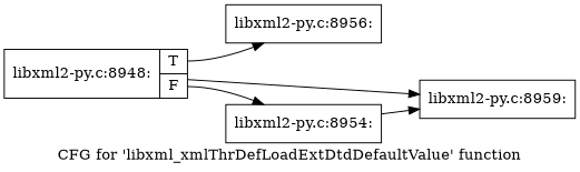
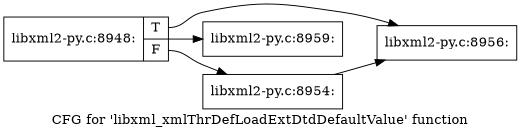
  digraph {
    label="CFG for 'libxml_xmlThrDefLoadExtDtdDefaultValue' function"
    rankdir=LR
    node [shape=record]
    n1 [label="{libxml2-py.c:8948:|{<s0>T|<s1>F}}"]
    n2 [label="{libxml2-py.c:8956:}"]
    n3 [label="{libxml2-py.c:8954:}"]
    n4 [label="{libxml2-py.c:8959:}"]
    n1 -> n2 [tailport=s0]
    n1 -> n3 [tailport=s1]
    n1 -> n4
-   n3 -> n4
+   n3 -> n2
  }
